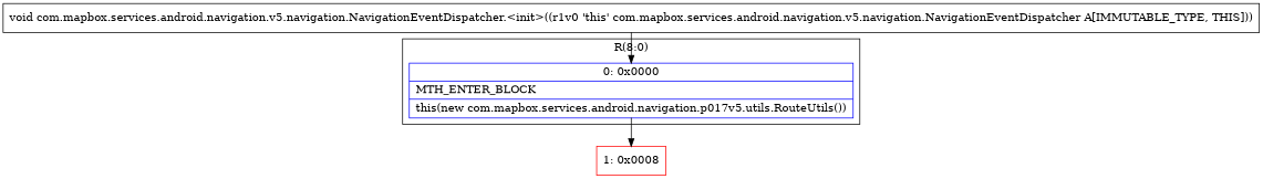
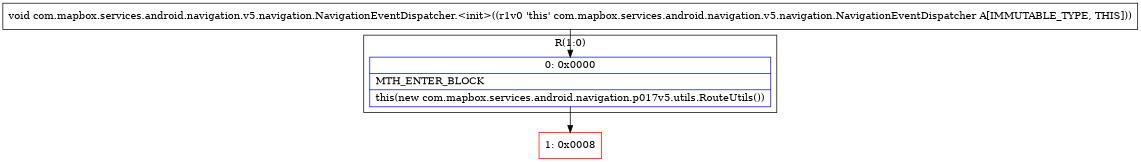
  digraph {
    node [shape=record]
    n1 [color=blue label="{0\:\ 0x0000|MTH_ENTER_BLOCK\l|this(new com.mapbox.services.android.navigation.p017v5.utils.RouteUtils())\l}"]
    n2 [color=red label="{1\:\ 0x0008}"]
    n3 [label="{void com.mapbox.services.android.navigation.v5.navigation.NavigationEventDispatcher.\<init\>((r1v0 'this' com.mapbox.services.android.navigation.v5.navigation.NavigationEventDispatcher A[IMMUTABLE_TYPE, THIS])) }"]
    subgraph cluster_1 {
-     label="R(8:0)"
+     label="R(1:0)"
      n1
    }
    n1 -> n2
    n3 -> n1
  }
